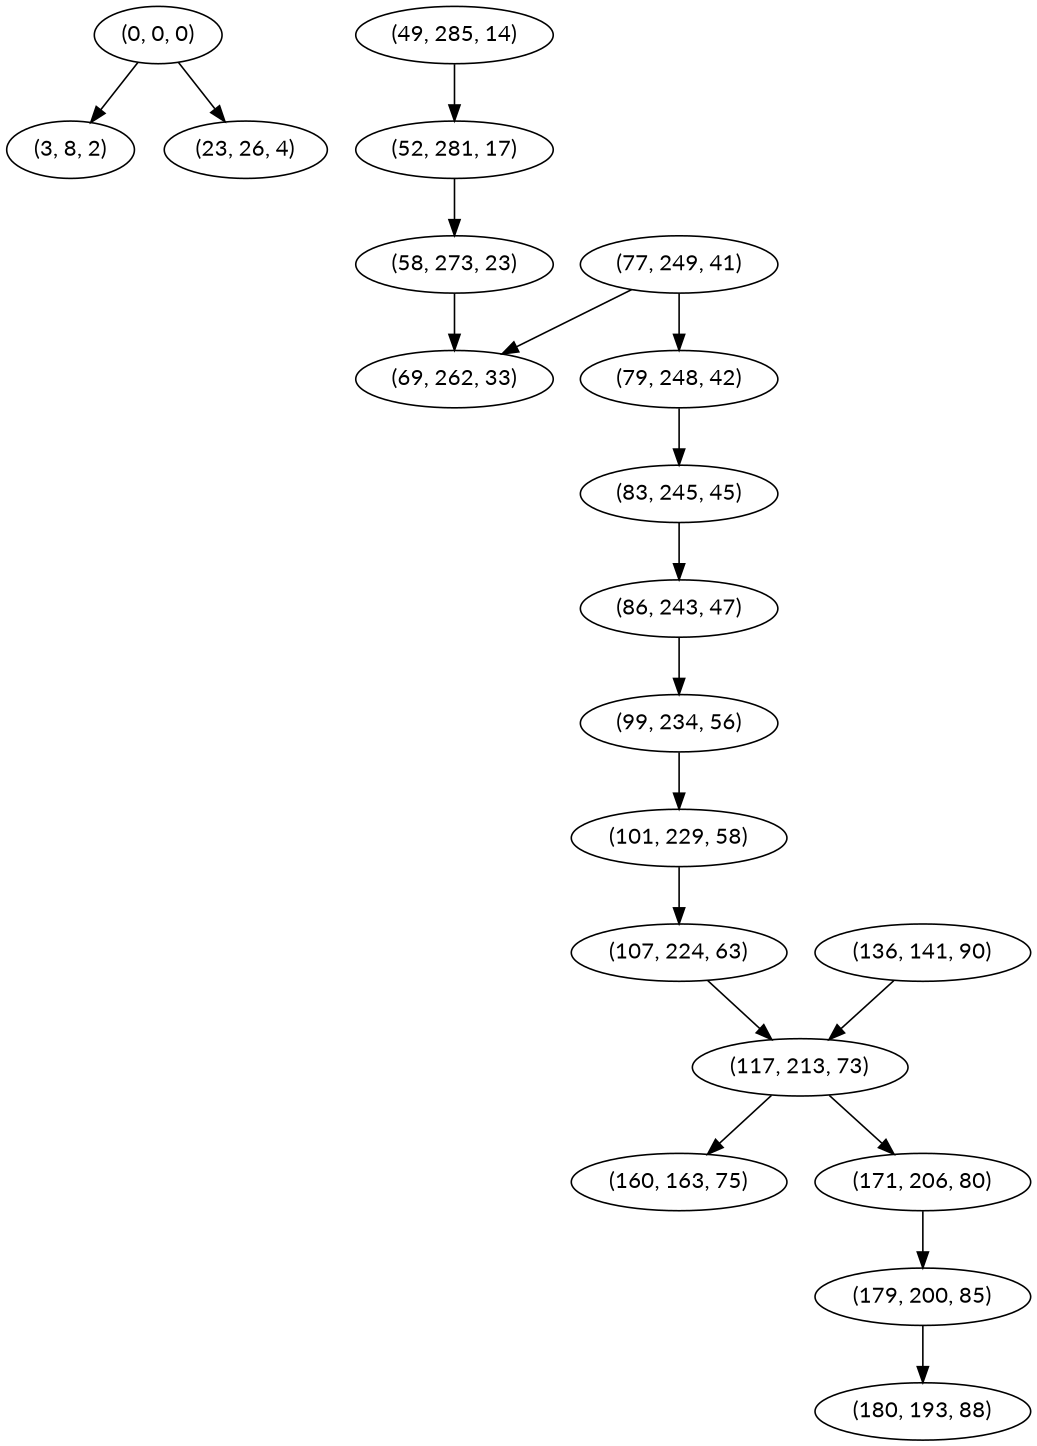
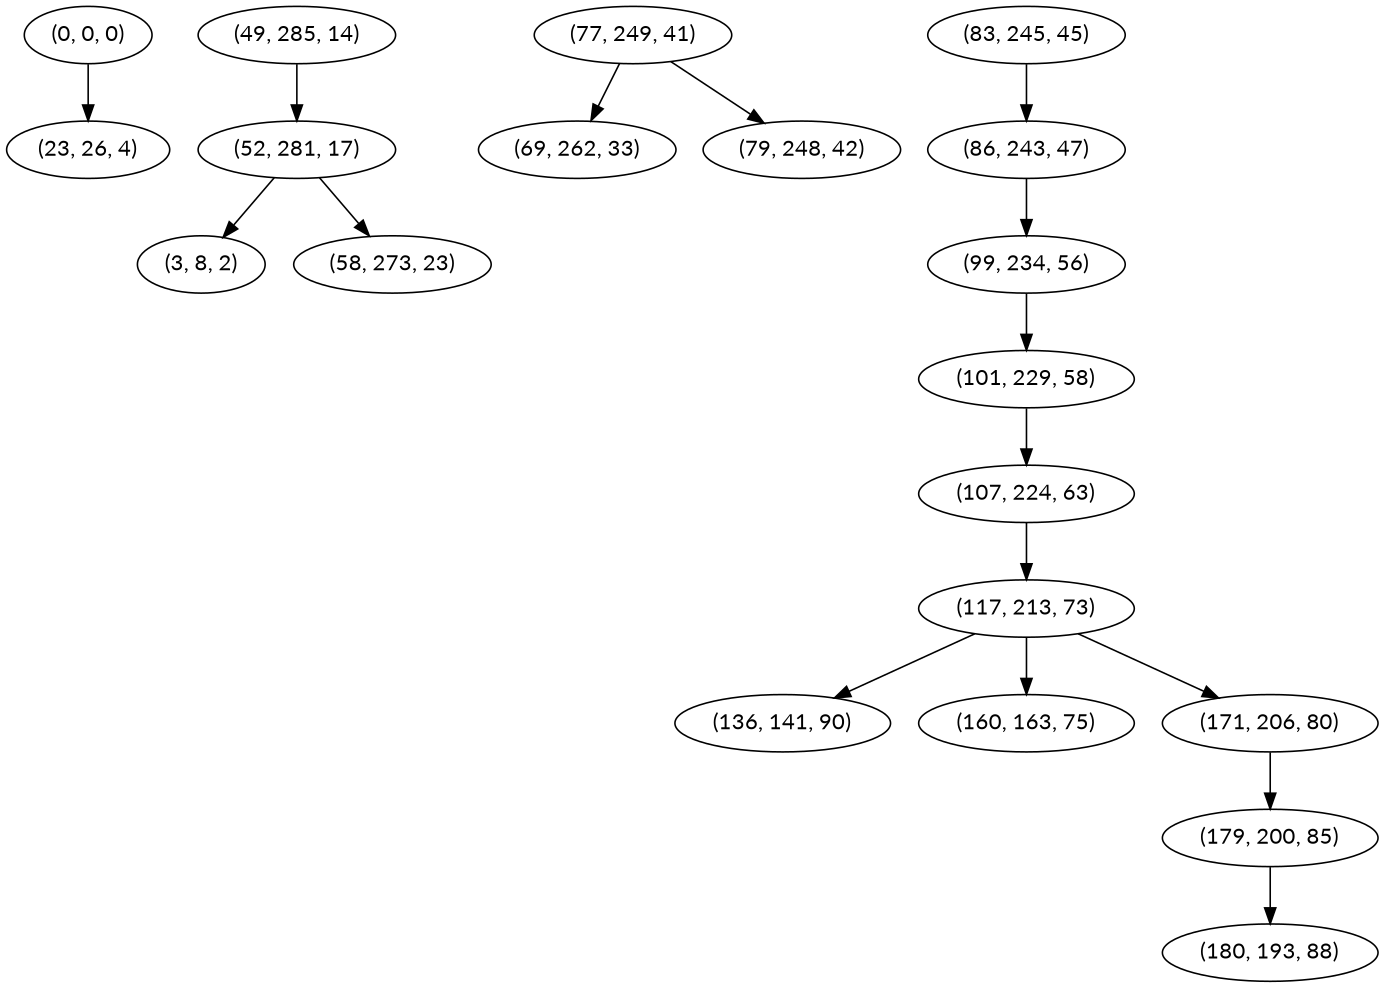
  digraph {
    fontname=Lato
    node [fontname=Lato]
    edge [fontname=Lato]
    "(0, 0, 0)"
    "(3, 8, 2)"
    "(23, 26, 4)"
    "(49, 285, 14)"
    "(52, 281, 17)"
    "(58, 273, 23)"
    "(69, 262, 33)"
    "(77, 249, 41)"
    "(79, 248, 42)"
    "(83, 245, 45)"
    "(86, 243, 47)"
    "(99, 234, 56)"
    "(101, 229, 58)"
    "(107, 224, 63)"
    "(117, 213, 73)"
    n16 [label="(136, 141, 90)"]
    "(160, 163, 75)"
    "(171, 206, 80)"
    "(179, 200, 85)"
    n20 [label="(180, 193, 88)"]
-   "(0, 0, 0)" -> "(3, 8, 2)"
+   "(52, 281, 17)" -> "(3, 8, 2)"
    "(0, 0, 0)" -> "(23, 26, 4)"
    "(49, 285, 14)" -> "(52, 281, 17)"
    "(52, 281, 17)" -> "(58, 273, 23)"
-   "(58, 273, 23)" -> "(69, 262, 33)"
    "(77, 249, 41)" -> "(69, 262, 33)"
    "(77, 249, 41)" -> "(79, 248, 42)"
-   "(79, 248, 42)" -> "(83, 245, 45)"
    "(83, 245, 45)" -> "(86, 243, 47)"
    "(86, 243, 47)" -> "(99, 234, 56)"
    "(99, 234, 56)" -> "(101, 229, 58)"
    "(101, 229, 58)" -> "(107, 224, 63)"
    "(107, 224, 63)" -> "(117, 213, 73)"
-   n16 -> "(117, 213, 73)"
+   "(117, 213, 73)" -> n16
    "(117, 213, 73)" -> "(160, 163, 75)"
    "(117, 213, 73)" -> "(171, 206, 80)"
    "(171, 206, 80)" -> "(179, 200, 85)"
    "(179, 200, 85)" -> n20
  }
